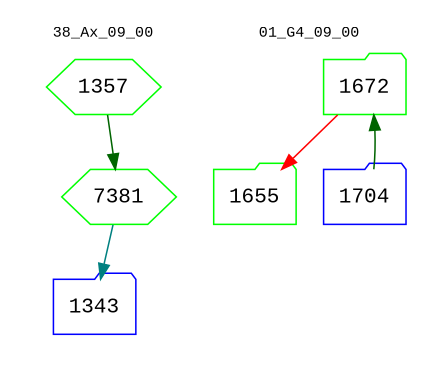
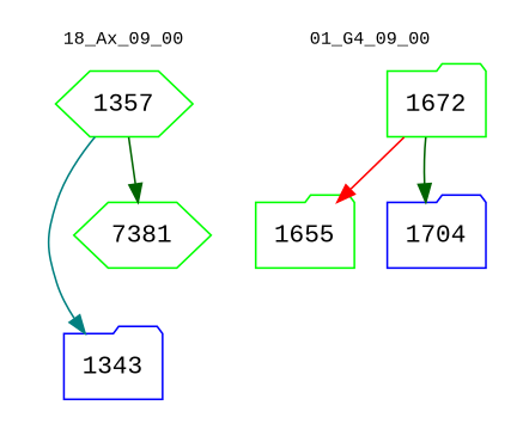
  digraph {
    fontname="Liberation Mono"
    node [color=green fontname="Liberation Mono" shape=folder]
    edge [color=darkgreen fontname="Liberation Mono"]
    n1 [label=1357 shape=hexagon]
    n2 [color=blue label=1343]
    n3 [label=7381 shape=hexagon]
    n4 [label=1672]
    n5 [label=1655]
    n6 [color=blue label=1704]
    subgraph cluster_1 {
      color=white
      fontsize=10
-     label="38_Ax_09_00"
+     label="18_Ax_09_00"
      n1
      n2
      n3
    }
    subgraph cluster_2 {
      color=white
      fontsize=10
      label="01_G4_09_00"
      n4
      n5
      n6
    }
-   n3 -> n2 [color=teal]
+   n1 -> n2 [color=teal]
    n1 -> n3
    n4 -> n5 [color=red]
-   n6 -> n4
+   n4 -> n6
  }
